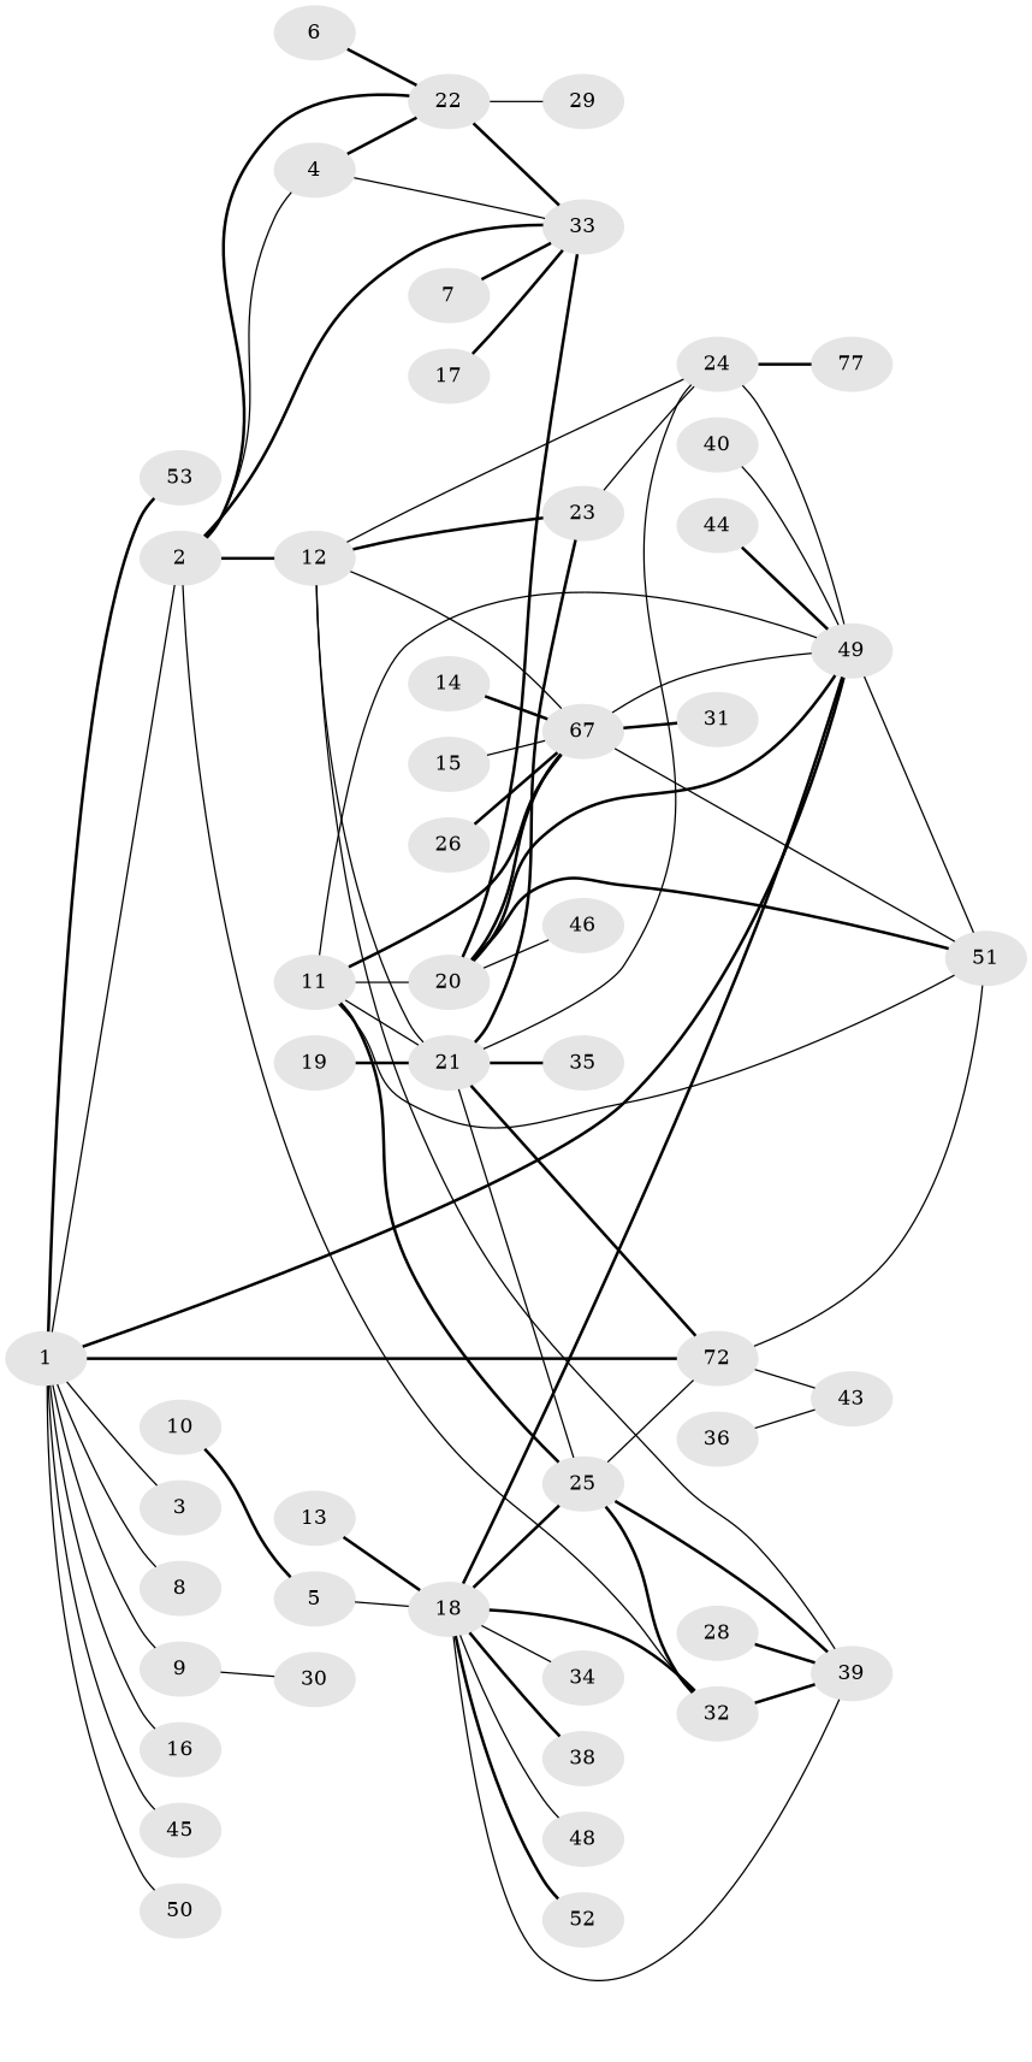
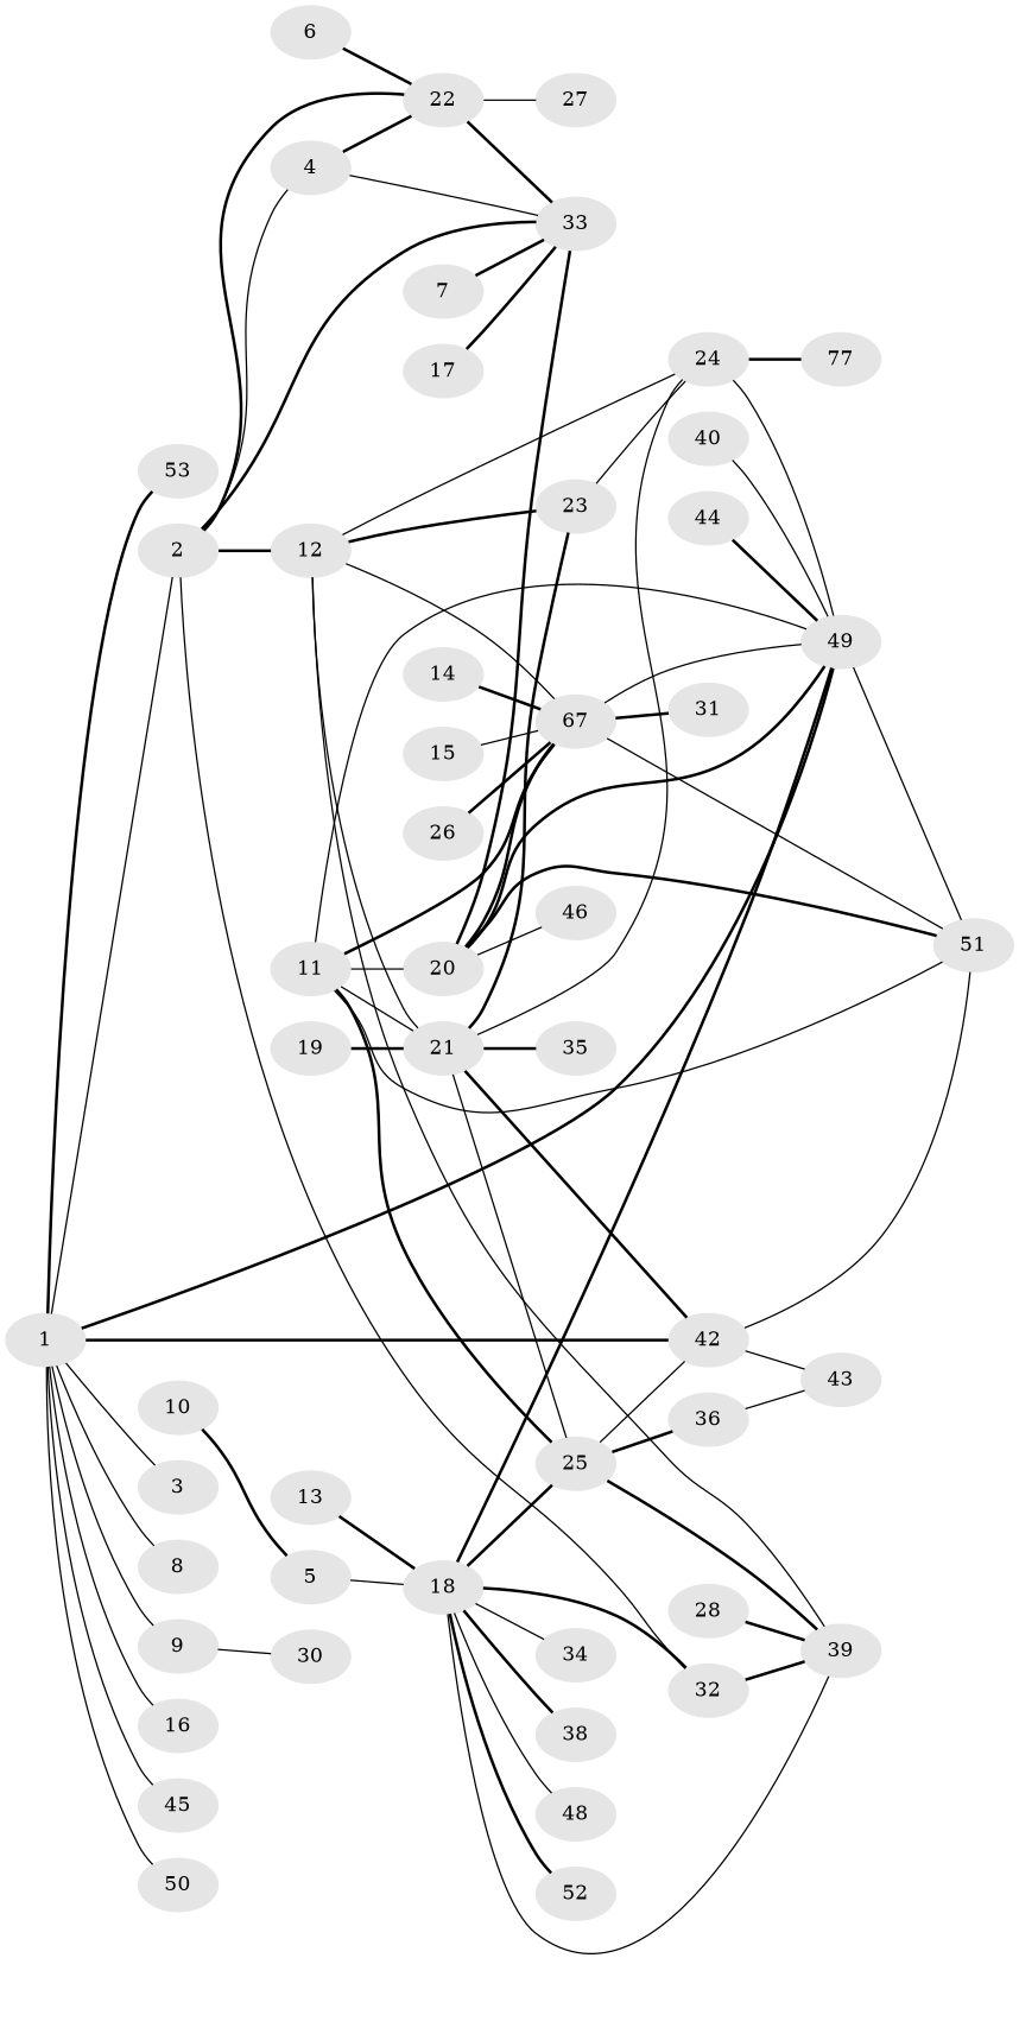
  graph {
    rankdir=LR
    node [color=gray90 style=filled]
    edge [style=solid weight=1.0]
    1
    2
    3
    8
    9
    16
-   42 [label=72]
+   42
    45
    49
    50
    53
    4
    12
    22
    32
    33
    30
    51
    43
    21
    n21 [label=67]
    23
    24
    39
-   29
+   29 [label=27]
    5
    18
    25
    34
    38
    48
    52
    6
    7
    10
    11
    20
    46
    35
    31
    n41 [label=77]
    13
    14
    15
    17
    19
    26
    28
    36
    40
    44
    1 -- 2
    1 -- 3
    1 -- 8
    1 -- 9
    1 -- 16
    1 -- 42 [style=bold weight=4.0]
    1 -- 45
    1 -- 49 [style=bold]
    1 -- 50
    1 -- 53 [style=bold]
    2 -- 4 [weight=2.0]
    2 -- 12 [style=bold]
    2 -- 22 [style=bold]
    2 -- 32 [weight=2.0]
    2 -- 33 [style=bold]
    9 -- 30
    42 -- 51
    42 -- 43
    49 -- 51
    4 -- 22 [style=bold weight=2.0]
    4 -- 33 [weight=2.0]
    12 -- 21 [weight=2.0]
    12 -- n21
    12 -- 23 [style=bold weight=2.0]
    12 -- 24 [weight=2.0]
    12 -- 39
    22 -- 33 [style=bold]
    22 -- 29
    32 -- 39 [style=bold]
    21 -- 42 [style=bold]
    21 -- 23 [style=bold]
    21 -- 24
    21 -- 25
    21 -- 35 [style=bold]
    n21 -- 49
    n21 -- 51
    n21 -- 31 [style=bold]
    23 -- 24
    24 -- 49
    24 -- n41 [style=bold]
    5 -- 18
    18 -- 49 [style=bold]
    18 -- 32 [style=bold weight=2.0]
    18 -- 39 [weight=2.0]
    18 -- 25 [style=bold weight=2.0]
    18 -- 34
    18 -- 38 [style=bold]
    18 -- 48
    18 -- 52 [style=bold]
    25 -- 42
-   25 -- 32 [style=bold]
+   25 -- 36 [style=bold]
    25 -- 39 [style=bold]
    6 -- 22 [style=bold]
    7 -- 33 [style=bold]
    10 -- 5 [style=bold]
    11 -- 49
    11 -- 51
    11 -- 21
    11 -- n21 [style=bold]
    11 -- 25 [style=bold]
    11 -- 20
    20 -- 49 [style=bold]
    20 -- 33 [style=bold]
    20 -- 51 [style=bold]
    20 -- n21 [style=bold]
    20 -- 46
    13 -- 18 [style=bold]
    14 -- n21 [style=bold]
    15 -- n21
    17 -- 33 [style=bold]
    19 -- 21 [style=bold]
    26 -- n21 [style=bold]
    28 -- 39 [style=bold]
    36 -- 43
    40 -- 49
    44 -- 49 [style=bold]
  }
